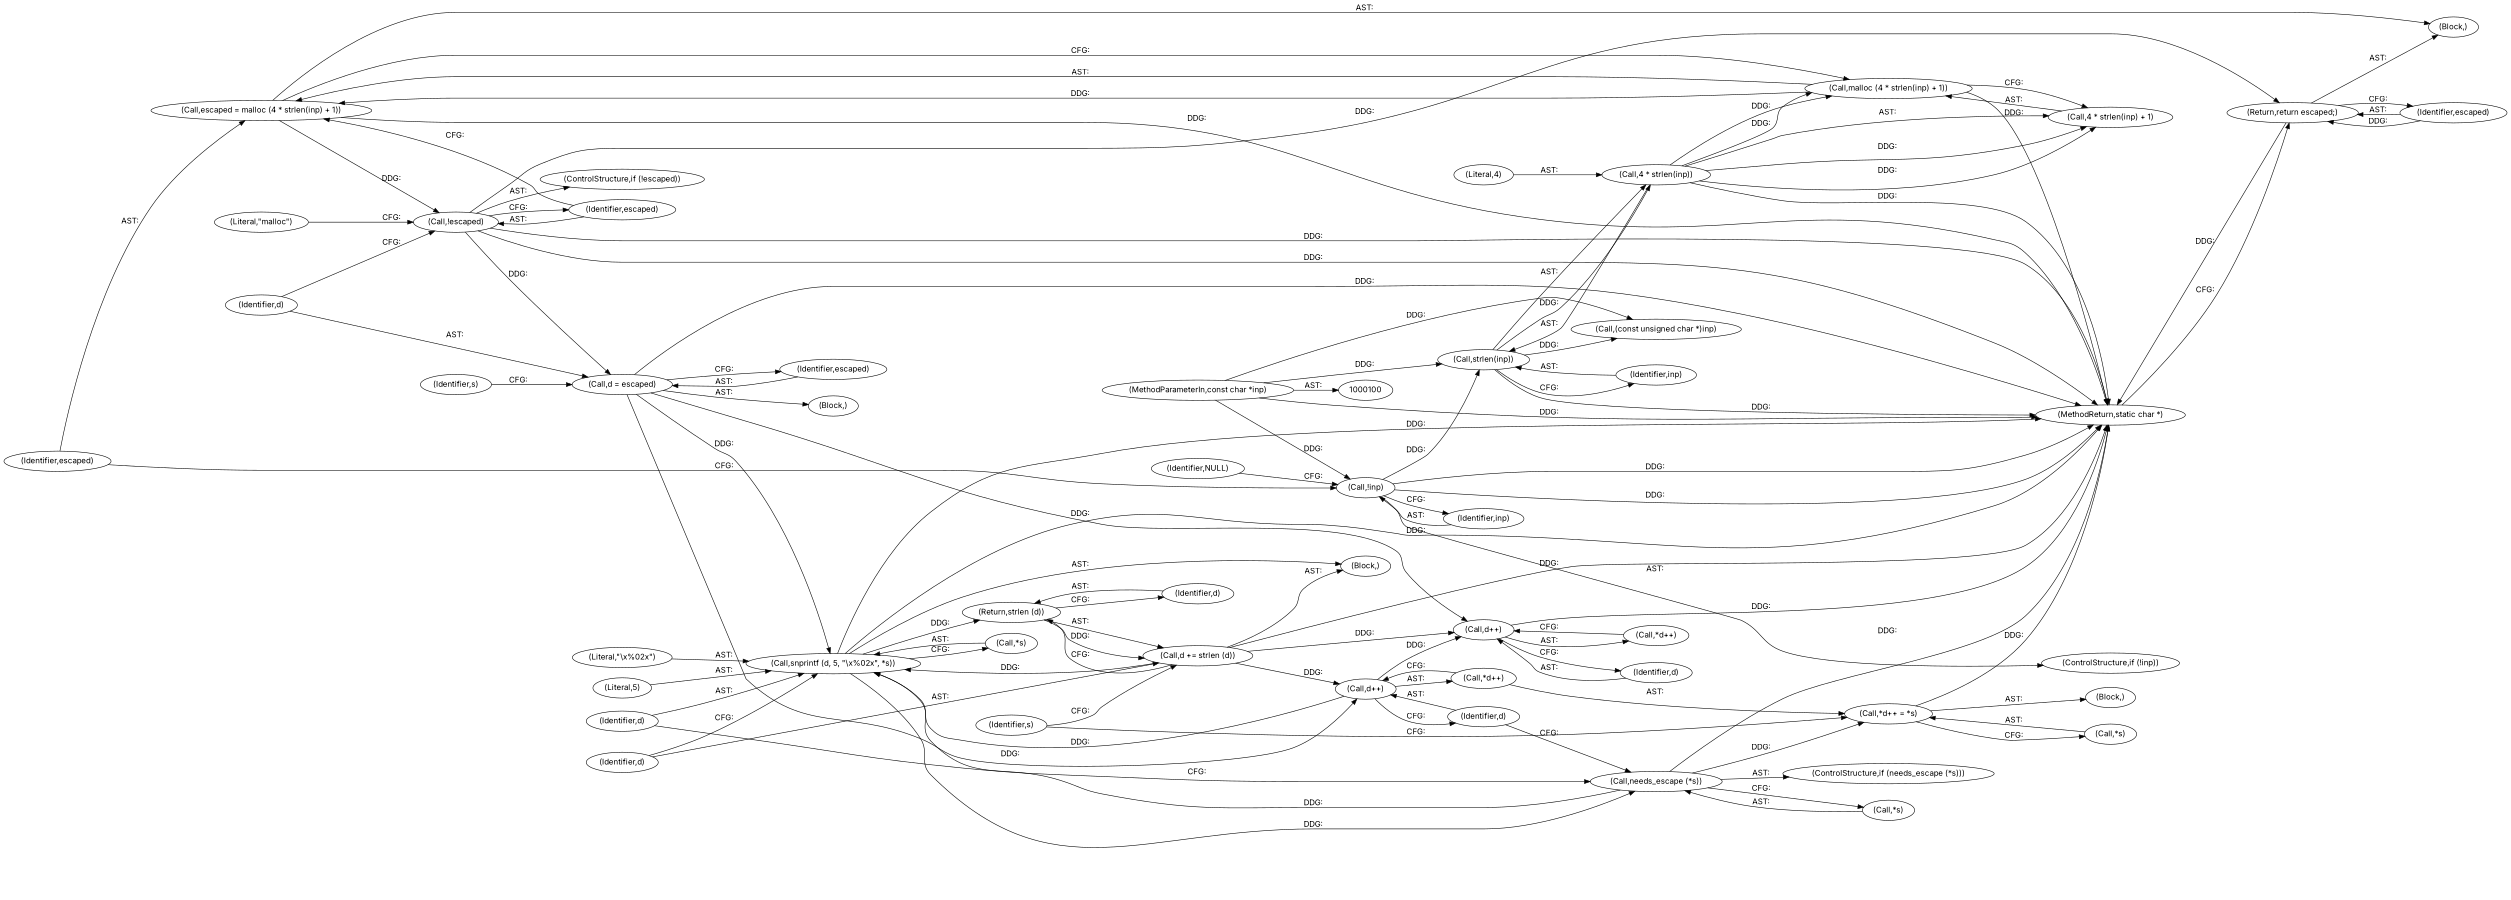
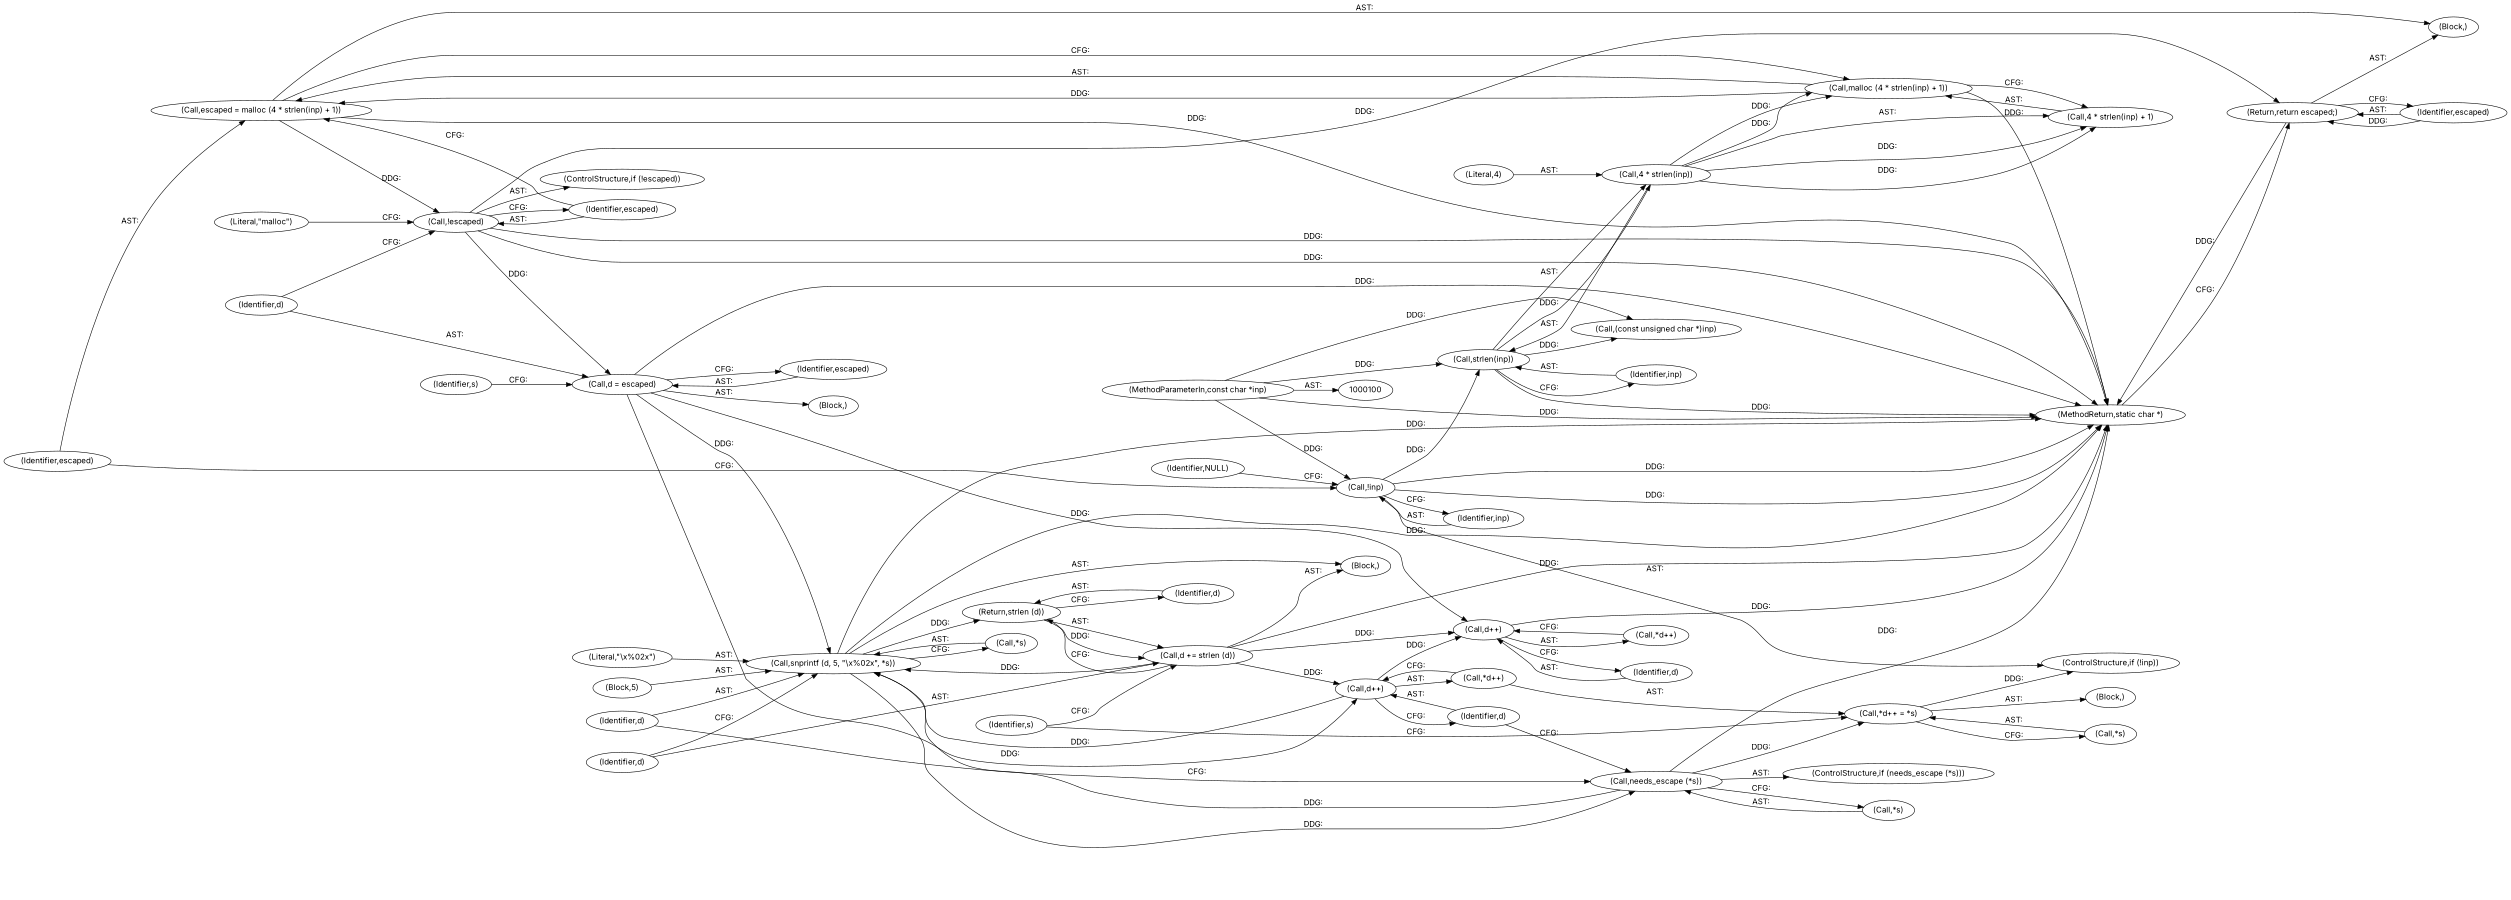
  digraph {
    fontname=Inter
    rankdir=LR
    node [fontname=Inter]
    edge [fontname=Inter]
    n1 [label="(Call,escaped = malloc (4 * strlen(inp) + 1))"]
    n2 [label="(Call,malloc (4 * strlen(inp) + 1))"]
    n3 [label="(Call,!escaped)"]
    n4 [label="(Block,)"]
    n5 [label="(MethodReturn,static char *)"]
    n6 [label="(Call,4 * strlen(inp) + 1)"]
    n7 [label="(Call,d = escaped)"]
    n8 [label="(Return,return escaped;)"]
    n9 [label="(Identifier,escaped)"]
    n10 [label="(ControlStructure,if (!escaped))"]
    n11 [label="(Call,4 * strlen(inp))"]
    n12 [label="(Call,strlen(inp))"]
    n13 [label="(Call,(const unsigned char *)inp)"]
    n14 [label="(Identifier,inp)"]
    n15 [label="(Call,!inp)"]
    n16 [label="(Identifier,inp)"]
    n17 [label="(ControlStructure,if (!inp))"]
    n18 [label="(MethodParameterIn,const char *inp)"]
    1000100
    n20 [label="(Call,snprintf (d, 5, \"\\x%02x\", *s))"]
    n21 [label="(Call,d++)"]
    n22 [label="(Call,d++)"]
    n23 [label="(Block,)"]
    n24 [label="(Identifier,escaped)"]
    n25 [label="(Identifier,escaped)"]
    n26 [label="(Call,needs_escape (*s))"]
    n27 [label="(Return,strlen (d))"]
    n28 [label="(Block,)"]
    n29 [label="(Call,*s)"]
    n30 [label="(Identifier,d)"]
    n31 [label="(Call,*d++)"]
    n32 [label="(Identifier,d)"]
    n33 [label="(Call,*d++)"]
    n34 [label="(Call,*d++ = *s)"]
    n35 [label="(ControlStructure,if (needs_escape (*s)))"]
    n36 [label="(Call,*s)"]
    n37 [label="(Call,d += strlen (d))"]
    n38 [label="(Identifier,d)"]
    n39 [label="(Call,*s)"]
    n40 [label="(Block,)"]
    n41 [label="(Identifier,s)"]
    n42 [label="(Identifier,NULL)"]
    n43 [label="(Literal,4)"]
-   n44 [label="(Literal,5)"]
+   n44 [label="(Block,5)"]
    n45 [label="(Identifier,escaped)"]
    n46 [label="(Identifier,s)"]
    n47 [label="(Identifier,d)"]
    n48 [label="(Identifier,d)"]
    n49 [label="(Literal,\"\\x%02x\")"]
    n50 [label="(Literal,\"malloc\")"]
    n51 [label="(Identifier,d)"]
    n1 -> n2 [label="CFG: "]
    n1 -> n3 [label="DDG: "]
    n1 -> n4 [label="AST: "]
    n1 -> n5 [label="DDG: "]
    n2 -> n1 [label="AST: "]
    n2 -> n1 [label="DDG: "]
    n2 -> n5 [label="DDG: "]
    n2 -> n6 [label="CFG: "]
    n3 -> n5 [label="DDG: "]
    n3 -> n5 [label="DDG: "]
    n3 -> n7 [label="DDG: "]
    n3 -> n8 [label="DDG: "]
    n3 -> n9 [label="CFG: "]
    n3 -> n10 [label="AST: "]
    n5 -> n8 [label="CFG: "]
    n6 -> n2 [label="AST: "]
    n7 -> n5 [label="DDG: "]
    n7 -> n20 [label="DDG: "]
    n7 -> n21 [label="DDG: "]
    n7 -> n22 [label="DDG: "]
    n7 -> n23 [label="AST: "]
    n7 -> n24 [label="CFG: "]
    n8 -> n4 [label="AST: "]
    n8 -> n5 [label="DDG: "]
    n8 -> n25 [label="CFG: "]
    n9 -> n1 [label="CFG: "]
    n9 -> n3 [label="AST: "]
    n11 -> n2 [label="DDG: "]
    n11 -> n2 [label="DDG: "]
-   n11 -> n5 [label="DDG: "]
    n11 -> n6 [label="AST: "]
    n11 -> n6 [label="DDG: "]
    n11 -> n6 [label="DDG: "]
    n11 -> n12 [label="AST: "]
    n12 -> n5 [label="DDG: "]
    n12 -> n11 [label="AST: "]
    n12 -> n11 [label="DDG: "]
    n12 -> n13 [label="DDG: "]
    n12 -> n14 [label="CFG: "]
    n14 -> n12 [label="AST: "]
    n15 -> n5 [label="DDG: "]
    n15 -> n5 [label="DDG: "]
    n15 -> n12 [label="DDG: "]
    n15 -> n16 [label="CFG: "]
    n15 -> n17 [label="AST: "]
    n16 -> n15 [label="AST: "]
    n18 -> n5 [label="DDG: "]
    n18 -> n12 [label="DDG: "]
    n18 -> n13 [label="DDG: "]
    n18 -> n15 [label="DDG: "]
    n18 -> 1000100 [label="AST: "]
    n20 -> n5 [label="DDG: "]
    n20 -> n5 [label="DDG: "]
    n20 -> n26 [label="DDG: "]
    n20 -> n27 [label="DDG: "]
    n20 -> n28 [label="AST: "]
    n20 -> n29 [label="CFG: "]
    n21 -> n20 [label="DDG: "]
    n21 -> n22 [label="DDG: "]
    n21 -> n30 [label="CFG: "]
    n21 -> n31 [label="AST: "]
    n22 -> n5 [label="DDG: "]
    n22 -> n32 [label="CFG: "]
    n22 -> n33 [label="AST: "]
    n24 -> n7 [label="AST: "]
    n25 -> n8 [label="AST: "]
    n25 -> n8 [label="DDG: "]
    n26 -> n5 [label="DDG: "]
    n26 -> n20 [label="DDG: "]
    n26 -> n34 [label="DDG: "]
    n26 -> n35 [label="AST: "]
    n26 -> n36 [label="CFG: "]
    n27 -> n37 [label="AST: "]
    n27 -> n37 [label="DDG: "]
    n27 -> n38 [label="CFG: "]
    n29 -> n20 [label="AST: "]
    n30 -> n21 [label="AST: "]
    n30 -> n26 [label="CFG: "]
    n31 -> n21 [label="CFG: "]
    n31 -> n34 [label="AST: "]
    n32 -> n22 [label="AST: "]
    n33 -> n22 [label="CFG: "]
-   n34 -> n5 [label="DDG: "]
+   n34 -> n17 [label="DDG: "]
    n34 -> n39 [label="CFG: "]
    n34 -> n40 [label="AST: "]
    n36 -> n26 [label="AST: "]
    n37 -> n5 [label="DDG: "]
    n37 -> n20 [label="DDG: "]
    n37 -> n21 [label="DDG: "]
    n37 -> n22 [label="DDG: "]
    n37 -> n27 [label="CFG: "]
    n37 -> n28 [label="AST: "]
    n38 -> n27 [label="AST: "]
    n39 -> n34 [label="AST: "]
    n41 -> n34 [label="CFG: "]
    n41 -> n37 [label="CFG: "]
    n42 -> n15 [label="CFG: "]
    n43 -> n11 [label="AST: "]
    n44 -> n20 [label="AST: "]
    n45 -> n1 [label="AST: "]
    n45 -> n15 [label="CFG: "]
    n46 -> n7 [label="CFG: "]
    n47 -> n20 [label="CFG: "]
    n47 -> n37 [label="AST: "]
    n48 -> n20 [label="AST: "]
    n48 -> n26 [label="CFG: "]
    n49 -> n20 [label="AST: "]
    n50 -> n3 [label="CFG: "]
    n51 -> n3 [label="CFG: "]
    n51 -> n7 [label="AST: "]
  }
